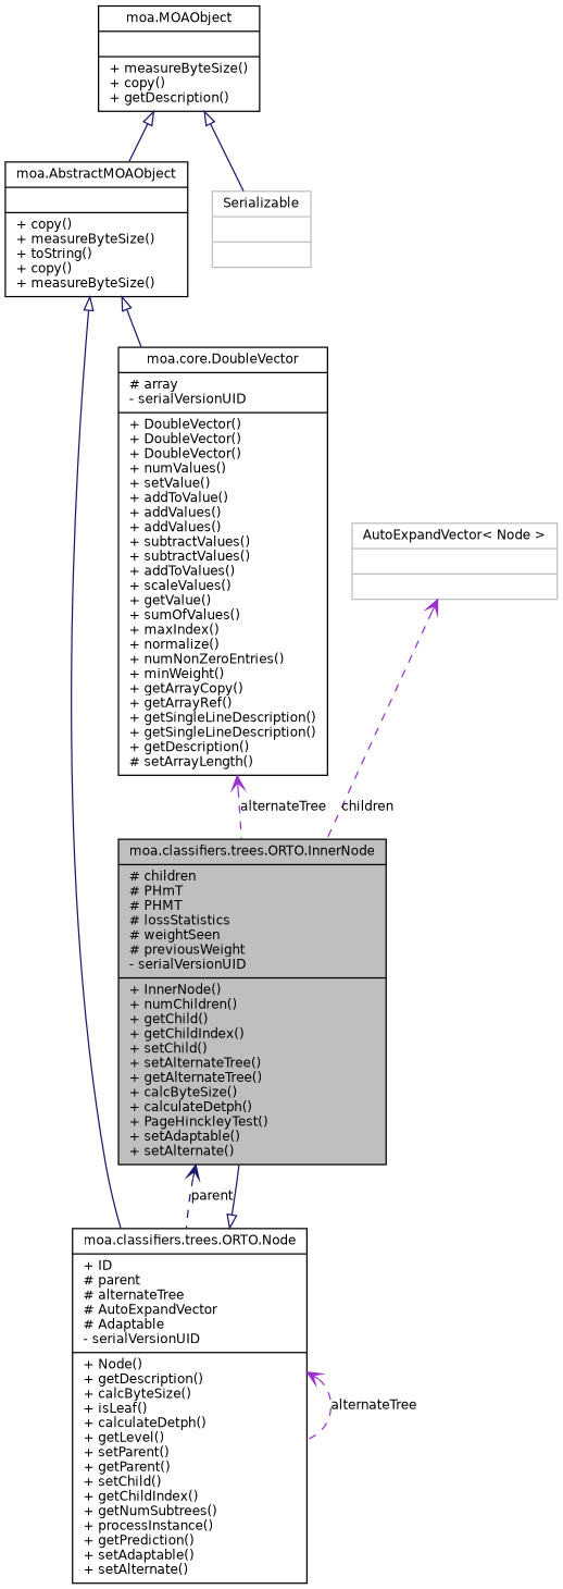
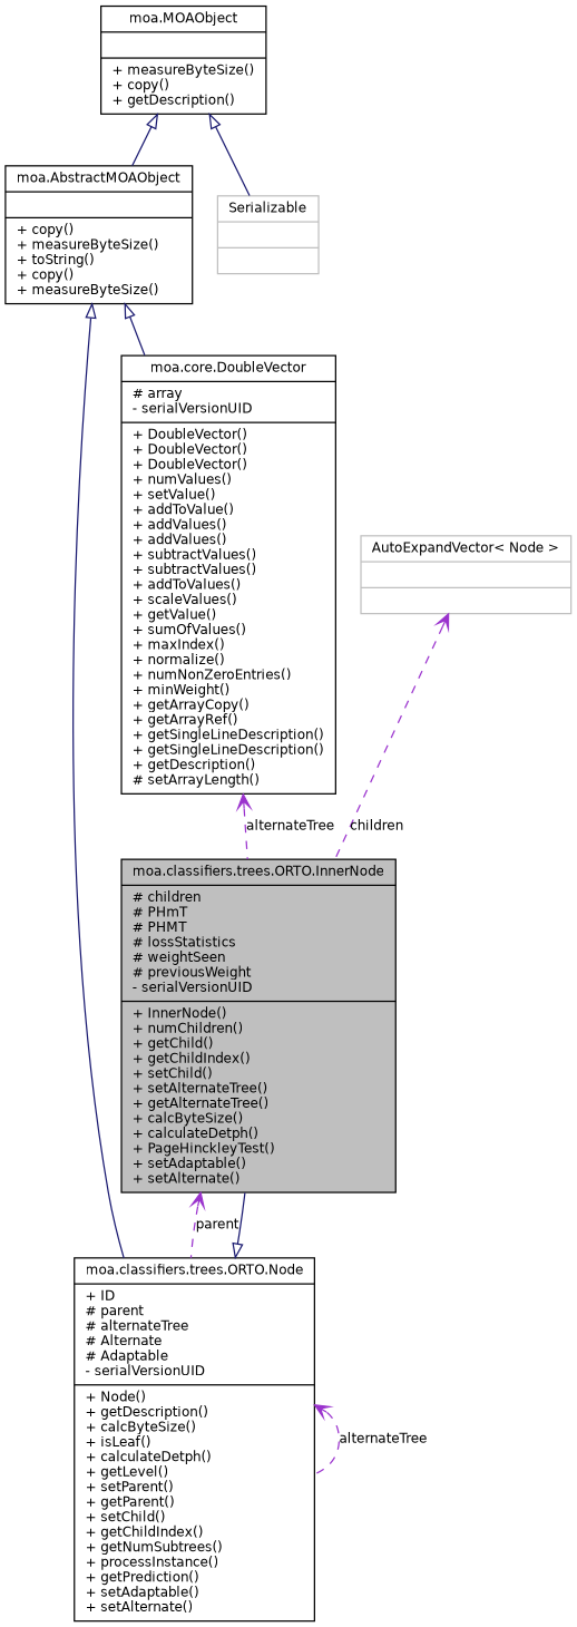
  digraph {
    node [color=black fillcolor=white fontname=Helvetica fontsize=10 shape=record style=filled]
    edge [arrowtail=empty color=midnightblue dir=back fontname=Helvetica fontsize=10 labelfontname=Helvetica labelfontsize=10 style=solid]
    n1 [fillcolor=grey75 fontcolor=black height=0.2 label="{moa.classifiers.trees.ORTO.InnerNode\n|# children\l# PHmT\l# PHMT\l# lossStatistics\l# weightSeen\l# previousWeight\l- serialVersionUID\l|+ InnerNode()\l+ numChildren()\l+ getChild()\l+ getChildIndex()\l+ setChild()\l+ setAlternateTree()\l+ getAlternateTree()\l+ calcByteSize()\l+ calculateDetph()\l+ PageHinckleyTest()\l+ setAdaptable()\l+ setAlternate()\l}" width=0.4]
-   n2 [height=0.2 label="{moa.classifiers.trees.ORTO.Node\n|+ ID\l# parent\l# alternateTree\l# AutoExpandVector\l# Adaptable\l- serialVersionUID\l|+ Node()\l+ getDescription()\l+ calcByteSize()\l+ isLeaf()\l+ calculateDetph()\l+ getLevel()\l+ setParent()\l+ getParent()\l+ setChild()\l+ getChildIndex()\l+ getNumSubtrees()\l+ processInstance()\l+ getPrediction()\l+ setAdaptable()\l+ setAlternate()\l}" width=0.4]
+   n2 [height=0.2 label="{moa.classifiers.trees.ORTO.Node\n|+ ID\l# parent\l# alternateTree\l# Alternate\l# Adaptable\l- serialVersionUID\l|+ Node()\l+ getDescription()\l+ calcByteSize()\l+ isLeaf()\l+ calculateDetph()\l+ getLevel()\l+ setParent()\l+ getParent()\l+ setChild()\l+ getChildIndex()\l+ getNumSubtrees()\l+ processInstance()\l+ getPrediction()\l+ setAdaptable()\l+ setAlternate()\l}" width=0.4]
    n3 [height=0.2 label="{moa.AbstractMOAObject\n||+ copy()\l+ measureByteSize()\l+ toString()\l+ copy()\l+ measureByteSize()\l}" width=0.4]
    n4 [height=0.2 label="{moa.core.DoubleVector\n|# array\l- serialVersionUID\l|+ DoubleVector()\l+ DoubleVector()\l+ DoubleVector()\l+ numValues()\l+ setValue()\l+ addToValue()\l+ addValues()\l+ addValues()\l+ subtractValues()\l+ subtractValues()\l+ addToValues()\l+ scaleValues()\l+ getValue()\l+ sumOfValues()\l+ maxIndex()\l+ normalize()\l+ numNonZeroEntries()\l+ minWeight()\l+ getArrayCopy()\l+ getArrayRef()\l+ getSingleLineDescription()\l+ getSingleLineDescription()\l+ getDescription()\l# setArrayLength()\l}" width=0.4]
    n5 [height=0.2 label="{moa.MOAObject\n||+ measureByteSize()\l+ copy()\l+ getDescription()\l}" width=0.4]
    n6 [color=grey75 height=0.2 label="{Serializable\n||}" width=0.4]
    n7 [color=grey75 height=0.2 label="{AutoExpandVector\< Node \>\n||}" width=0.4]
-   n1 -> n2 [arrowtail=open label=parent style=dashed]
+   n1 -> n2 [arrowtail=open color=darkorchid3 label=parent style=dashed]
    n2 -> n1
    n2 -> n2 [arrowtail=open color=darkorchid3 label=alternateTree style=dashed]
    n3 -> n2
    n3 -> n4
    n4 -> n1 [arrowtail=open color=darkorchid3 label=alternateTree style=dashed]
    n5 -> n3
    n5 -> n6
    n7 -> n1 [arrowtail=open color=darkorchid3 label=children style=dashed]
  }
